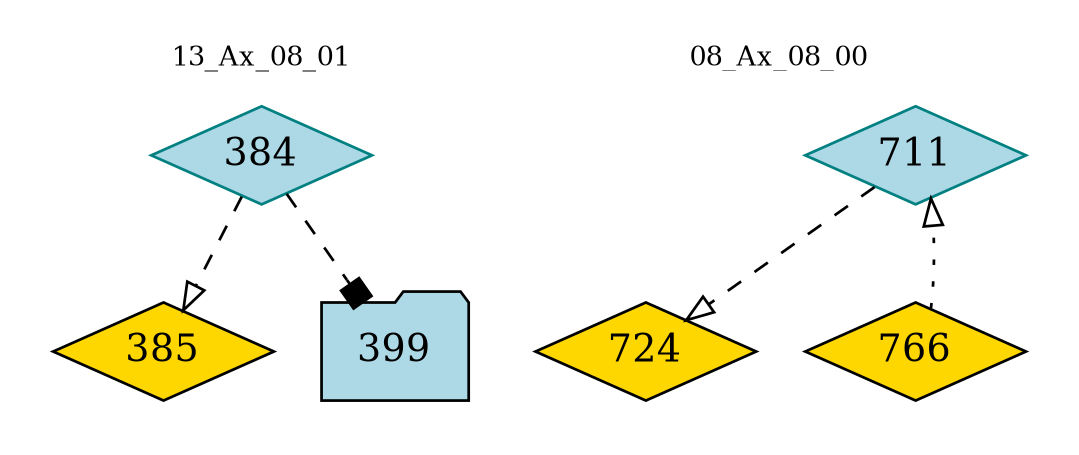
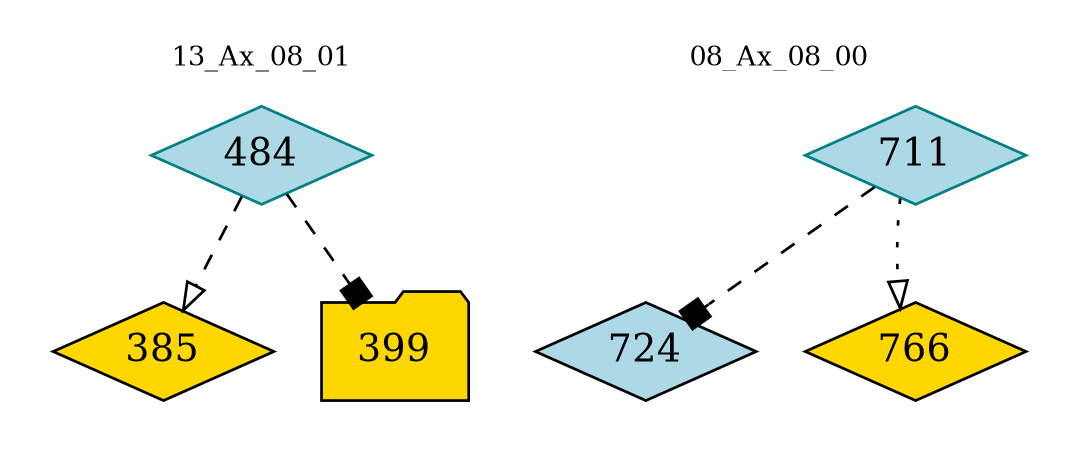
  digraph {
    node [color=black fillcolor=lightblue shape=diamond style=filled]
    edge [arrowhead=onormal color=black style=dashed]
-   n1 [color=teal label=384]
+   n1 [color=teal label=484]
    n2 [fillcolor=gold label=385]
-   n3 [label=399 shape=folder]
+   n3 [fillcolor=gold label=399 shape=folder]
    n4 [color=teal label=711]
-   n5 [fillcolor=gold label=724]
+   n5 [label=724]
    n6 [fillcolor=gold label=766]
    subgraph cluster_1 {
      color=white
      fontsize=10
      label="13_Ax_08_01"
      n1
      n2
      n3
    }
    subgraph cluster_2 {
      color=white
      fontsize=10
      label="08_Ax_08_00"
      n4
      n5
      n6
    }
    n1 -> n2
    n1 -> n3 [arrowhead=box]
-   n4 -> n5
-   n6 -> n4 [style=dotted]
+   n4 -> n5 [arrowhead=box]
+   n4 -> n6 [style=dotted]
  }
